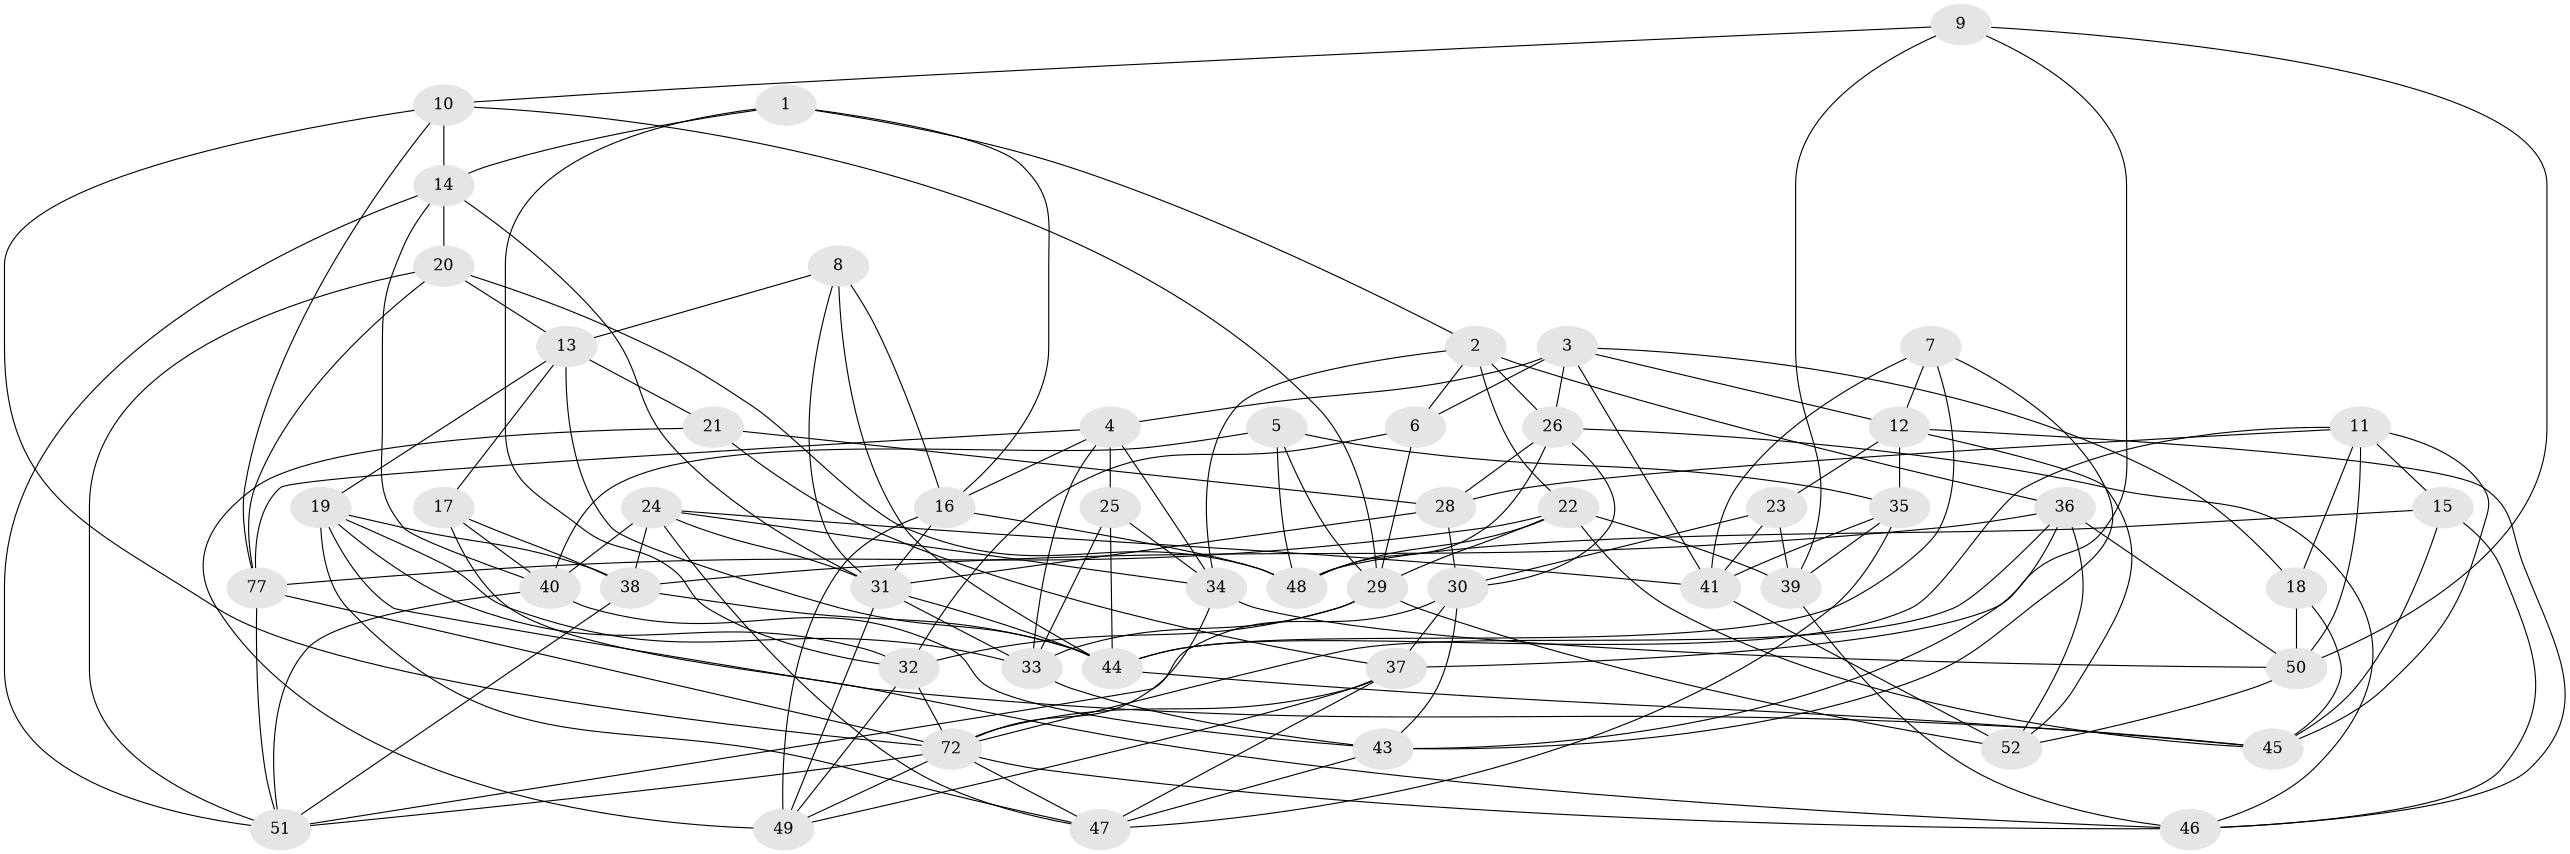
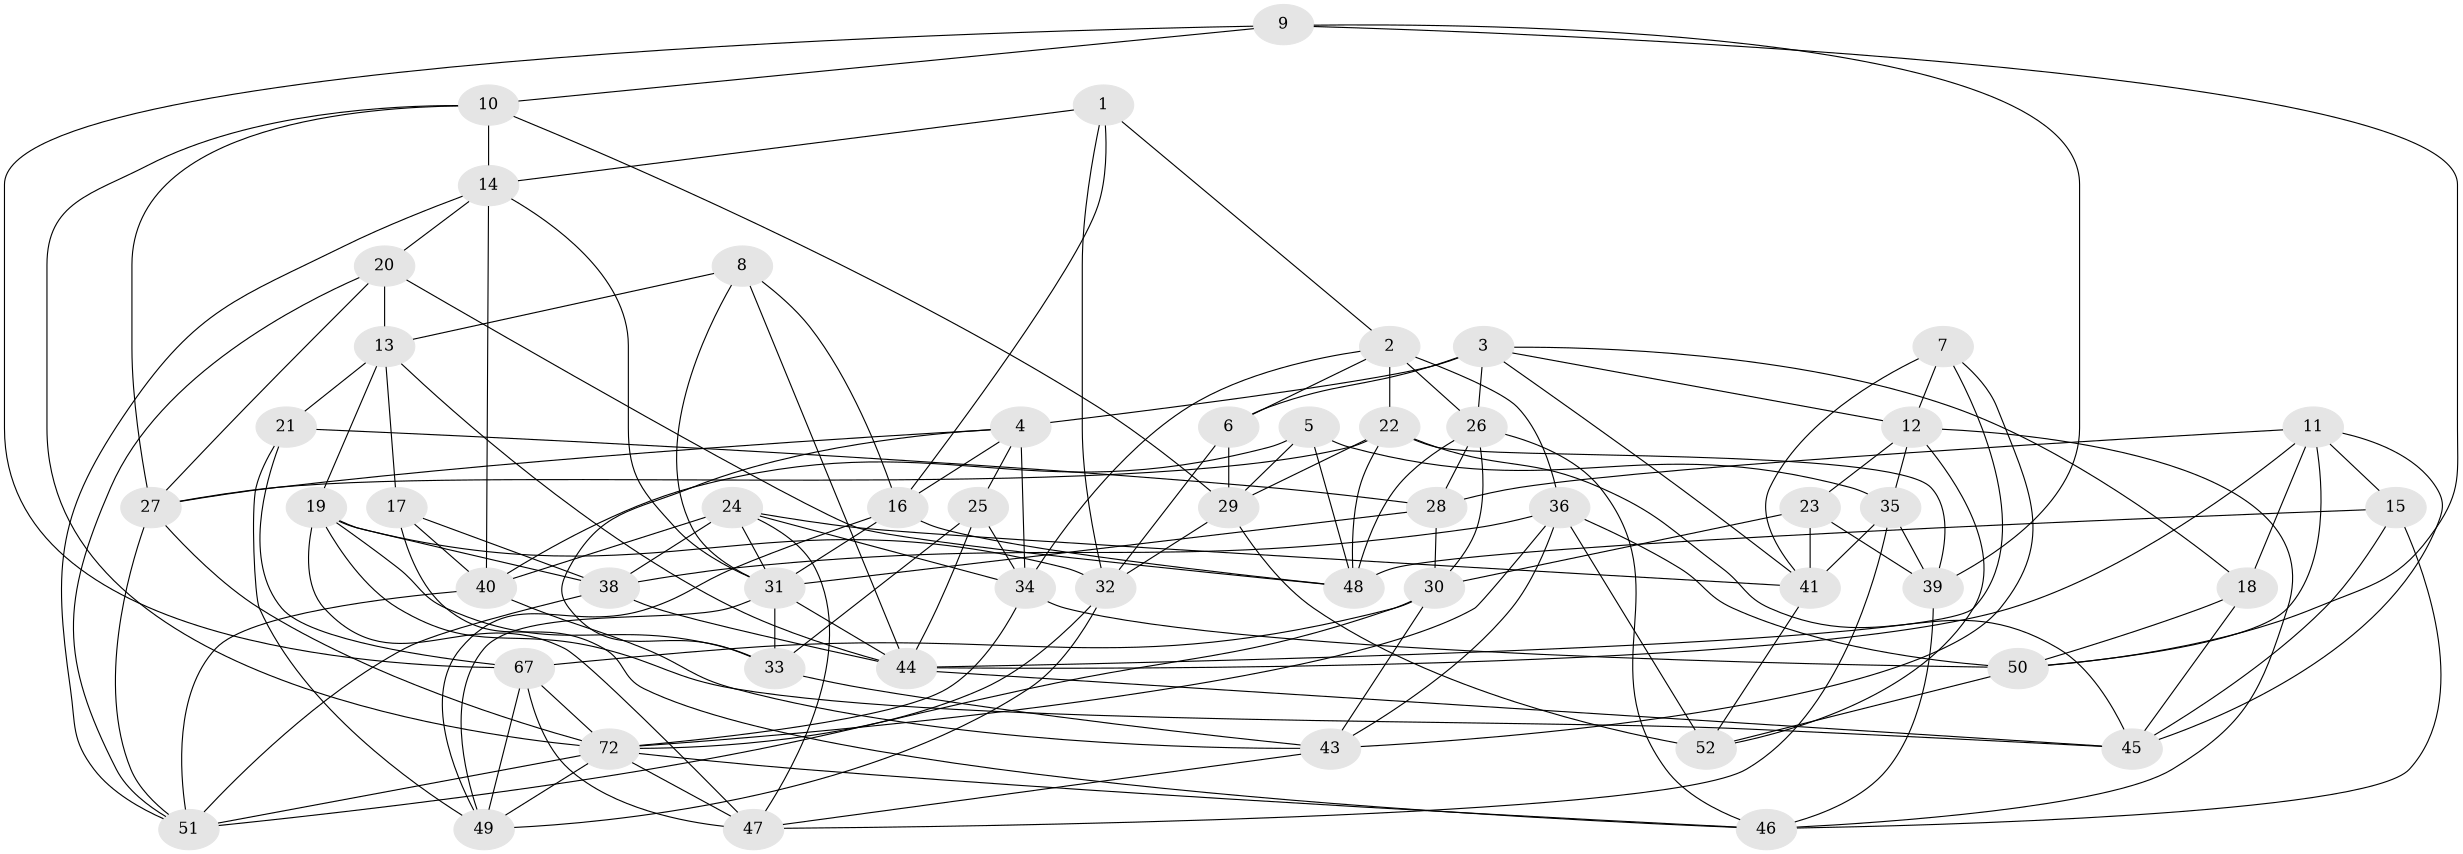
  graph {
    node [color=gray90 style=filled]
    edge [weight=1.0]
    1
    2
    14
    16
    32
    6
    22
    26
    34
    36
    40
    31
    20
    51
    48
    49
    n17 [label=72]
    29
-   27 [label=77]
+   27
    39
    45
    28
    46
    30
    50
    43
    52
    38
    3
    4
    12
    18
    41
    25
    33
    35
    23
    44
    5
    47
    7
    8
    13
    17
    19
    21
    9
    10
-   37
+   37 [label=67]
    11
    15
    24
    1 -- 2
    1 -- 14
    1 -- 16
    1 -- 32
    2 -- 6
    2 -- 22
    2 -- 26
    2 -- 34
    2 -- 36
    14 -- 40
    14 -- 31
    14 -- 20
    14 -- 51
    16 -- 31
    16 -- 48
    16 -- 49
    32 -- 49
    32 -- n17
    6 -- 32
    6 -- 29
    22 -- 48
    22 -- 29
    22 -- 27
    22 -- 39
    22 -- 45
    26 -- 48
    26 -- 28
    26 -- 46
    26 -- 30
    34 -- n17
    34 -- 50
    36 -- n17
    36 -- 50
    36 -- 43
    36 -- 52
    36 -- 38
    40 -- 51
    40 -- 43
    31 -- 49
    31 -- 33
    31 -- 44
    20 -- 51
    20 -- 48
    20 -- 27
    20 -- 13
    n17 -- 51
    n17 -- 49
    n17 -- 46
    n17 -- 47
    29 -- 32
    29 -- 52 [weight=2.0]
-   29 -- 33
    27 -- 51
    27 -- n17
    39 -- 46
    28 -- 31
    28 -- 30
    30 -- 51
    30 -- 43
    30 -- 37
    50 -- 52
    43 -- 47
    38 -- 51
    38 -- 44
    3 -- 6
    3 -- 26
    3 -- 4
    3 -- 12
    3 -- 18
    3 -- 41
    4 -- 16
    4 -- 34
    4 -- 27
    4 -- 25
    4 -- 33
    12 -- 46
    12 -- 52
    12 -- 35
    12 -- 23
    18 -- 45
    18 -- 50
    41 -- 52
    25 -- 34
    25 -- 33
    25 -- 44
    33 -- 43
    35 -- 39
    35 -- 41 [weight=2.0]
    35 -- 47
    23 -- 39
    23 -- 30
    23 -- 41
    44 -- 45
    5 -- 40
    5 -- 48
    5 -- 29
    5 -- 35
    7 -- 43
    7 -- 12
    7 -- 41
    7 -- 44
    8 -- 16
    8 -- 31
    8 -- 44
    8 -- 13
    13 -- 44
    13 -- 17
    13 -- 19
    13 -- 21
    17 -- 40
    17 -- 46
    17 -- 38
    19 -- 32
    19 -- 45
    19 -- 38
    19 -- 33
    19 -- 47
    21 -- 49
    21 -- 28
    21 -- 37
    9 -- 39
    9 -- 50
    9 -- 10
    9 -- 37
    10 -- 14
    10 -- n17
    10 -- 29
    10 -- 27
    37 -- 49
    37 -- n17
    37 -- 47
    11 -- 45
    11 -- 28
    11 -- 50
    11 -- 18
    11 -- 44
    11 -- 15
    15 -- 48
    15 -- 45
    15 -- 46
    24 -- 34
    24 -- 40
    24 -- 31
    24 -- 38
    24 -- 41
    24 -- 47
  }
